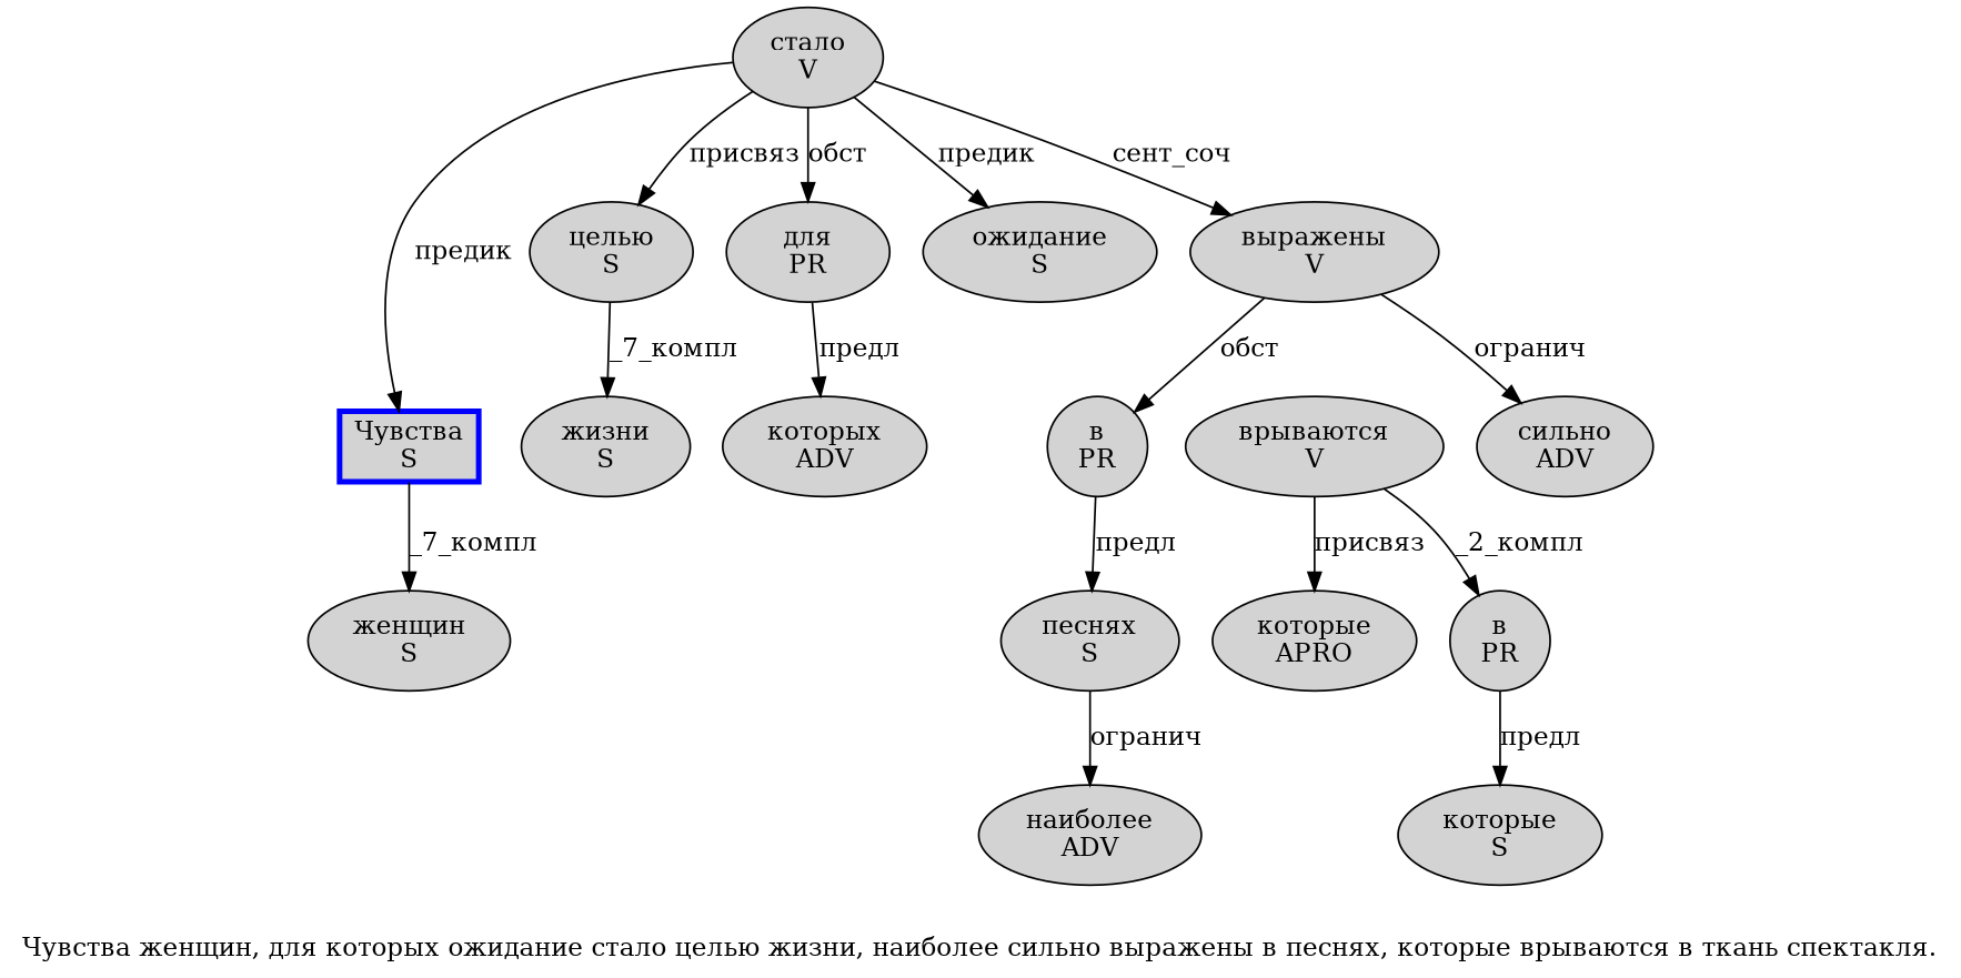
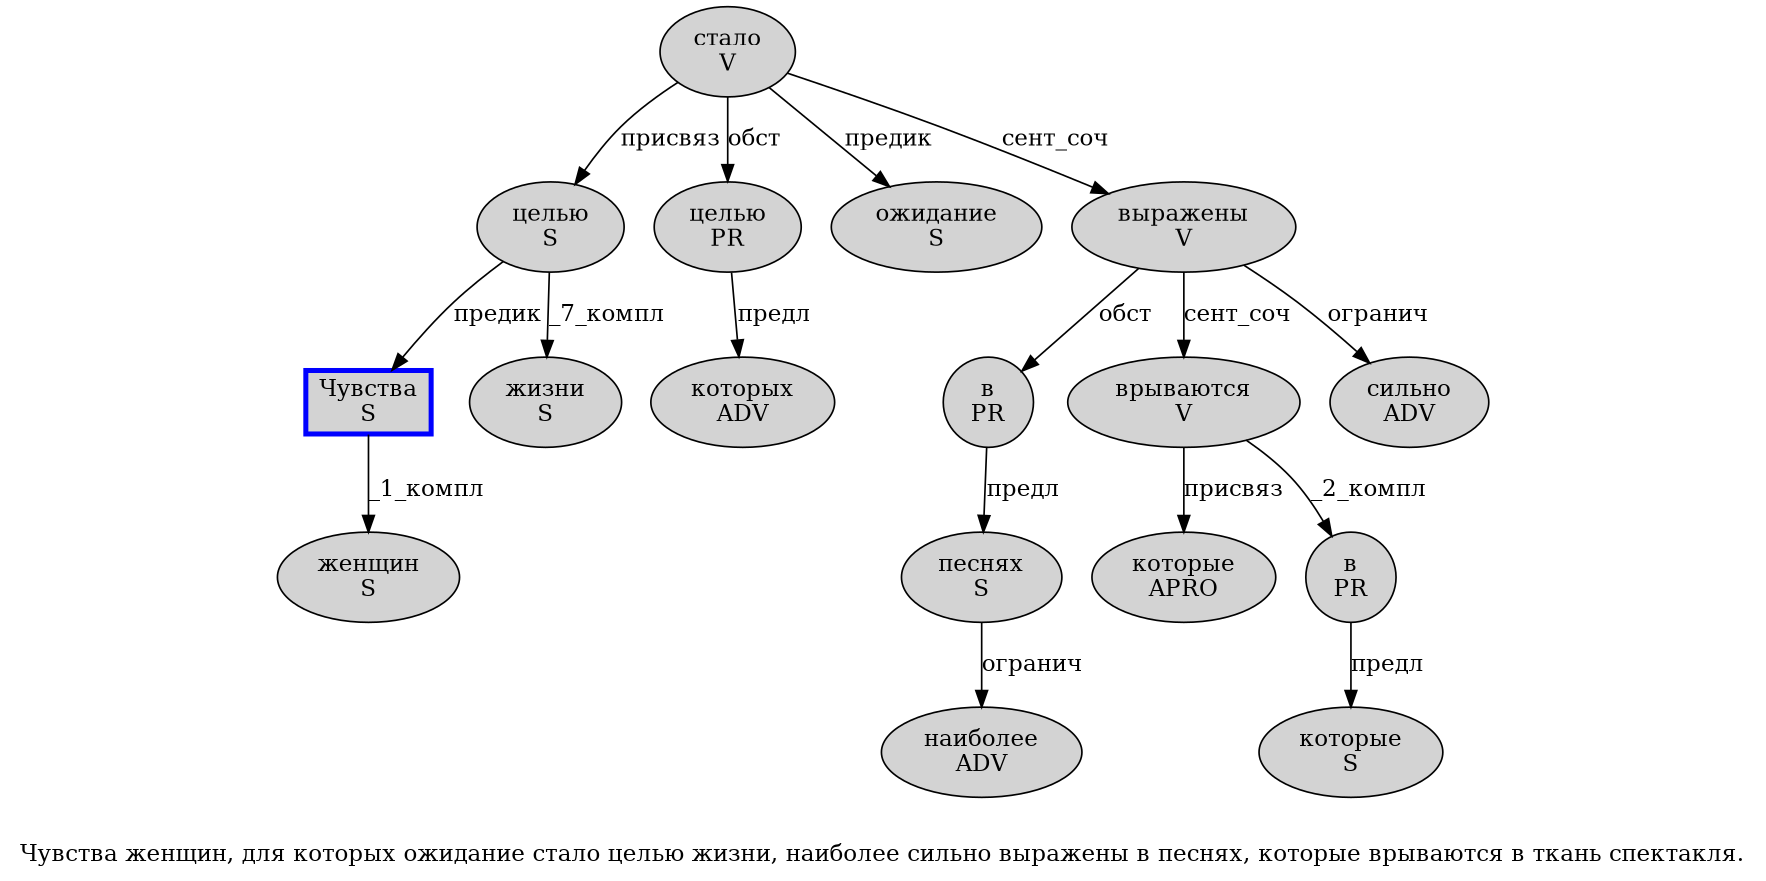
  digraph {
    label="Чувства женщин, для которых ожидание стало целью жизни, наиболее сильно выражены в песнях, которые врываются в ткань спектакля."
    node [fillcolor=lightgray penwidth=1 shape=ellipse style=filled]
    n1 [color=blue label="Чувства\nS" penwidth=3 shape=box]
    n2 [label="женщин\nS"]
-   n3 [label="для\nPR"]
+   n3 [label="целью\nPR"]
    n4 [label="которых\nADV"]
    n5 [label="ожидание\nS"]
    n6 [label="стало\nV"]
    n7 [label="целью\nS"]
    n8 [label="выражены\nV"]
    n9 [label="жизни\nS"]
    n10 [label="сильно\nADV"]
    n11 [label="в\nPR"]
    n12 [label="врываются\nV"]
    n13 [label="наиболее\nADV"]
    n14 [label="песнях\nS"]
    n15 [label="которые\nAPRO"]
    n16 [label="в\nPR"]
    n17 [label="которые\nS"]
-   n1 -> n2 [label="_7_компл"]
+   n1 -> n2 [label="_1_компл"]
    n3 -> n4 [label="предл"]
-   n6 -> n1 [label="предик"]
+   n7 -> n1 [label="предик"]
    n6 -> n3 [label="обст"]
    n6 -> n5 [label="предик"]
    n6 -> n7 [label="присвяз"]
    n6 -> n8 [label="сент_соч"]
    n7 -> n9 [label="_7_компл"]
    n8 -> n10 [label="огранич"]
    n8 -> n11 [label="обст"]
+   n8 -> n12 [label="сент_соч"]
    n11 -> n14 [label="предл"]
    n12 -> n15 [label="присвяз"]
    n12 -> n16 [label="_2_компл"]
    n14 -> n13 [label="огранич"]
    n16 -> n17 [label="предл"]
  }
